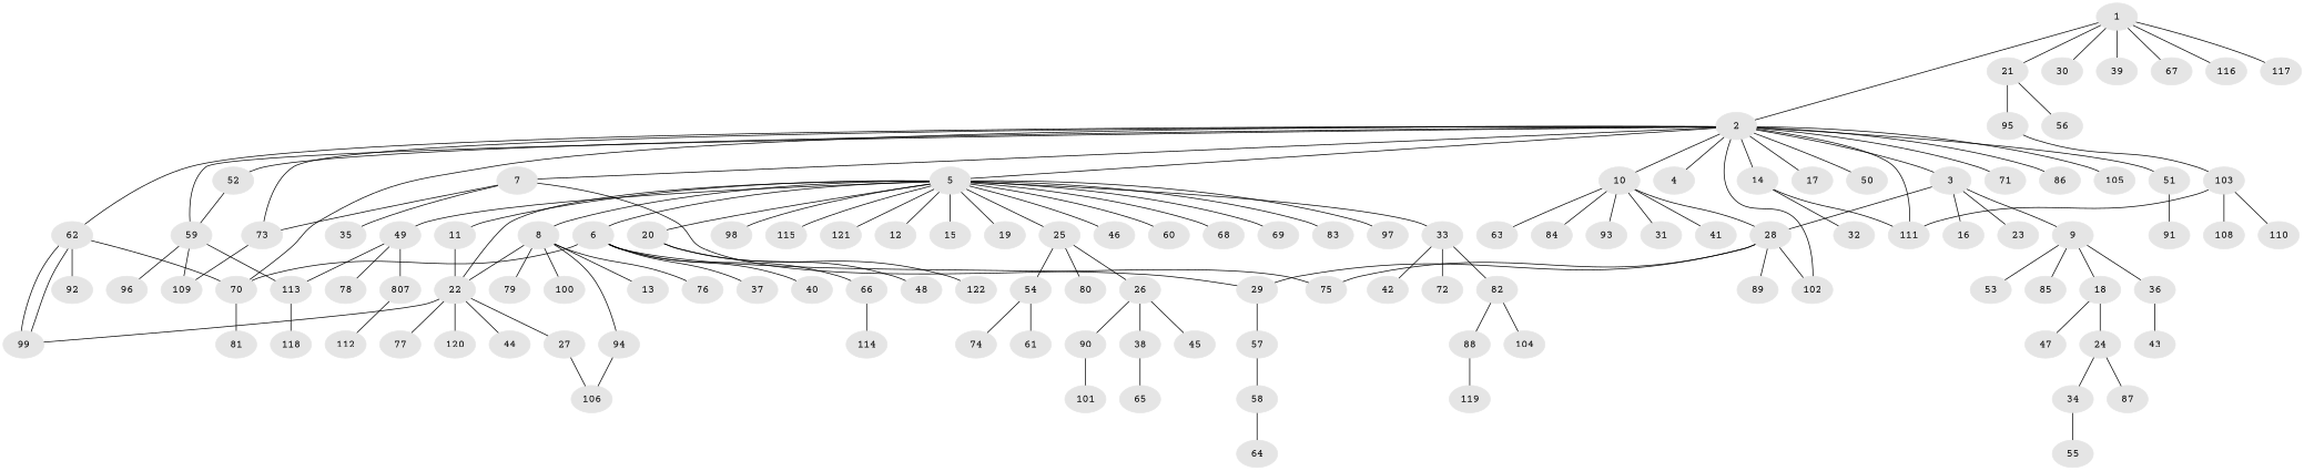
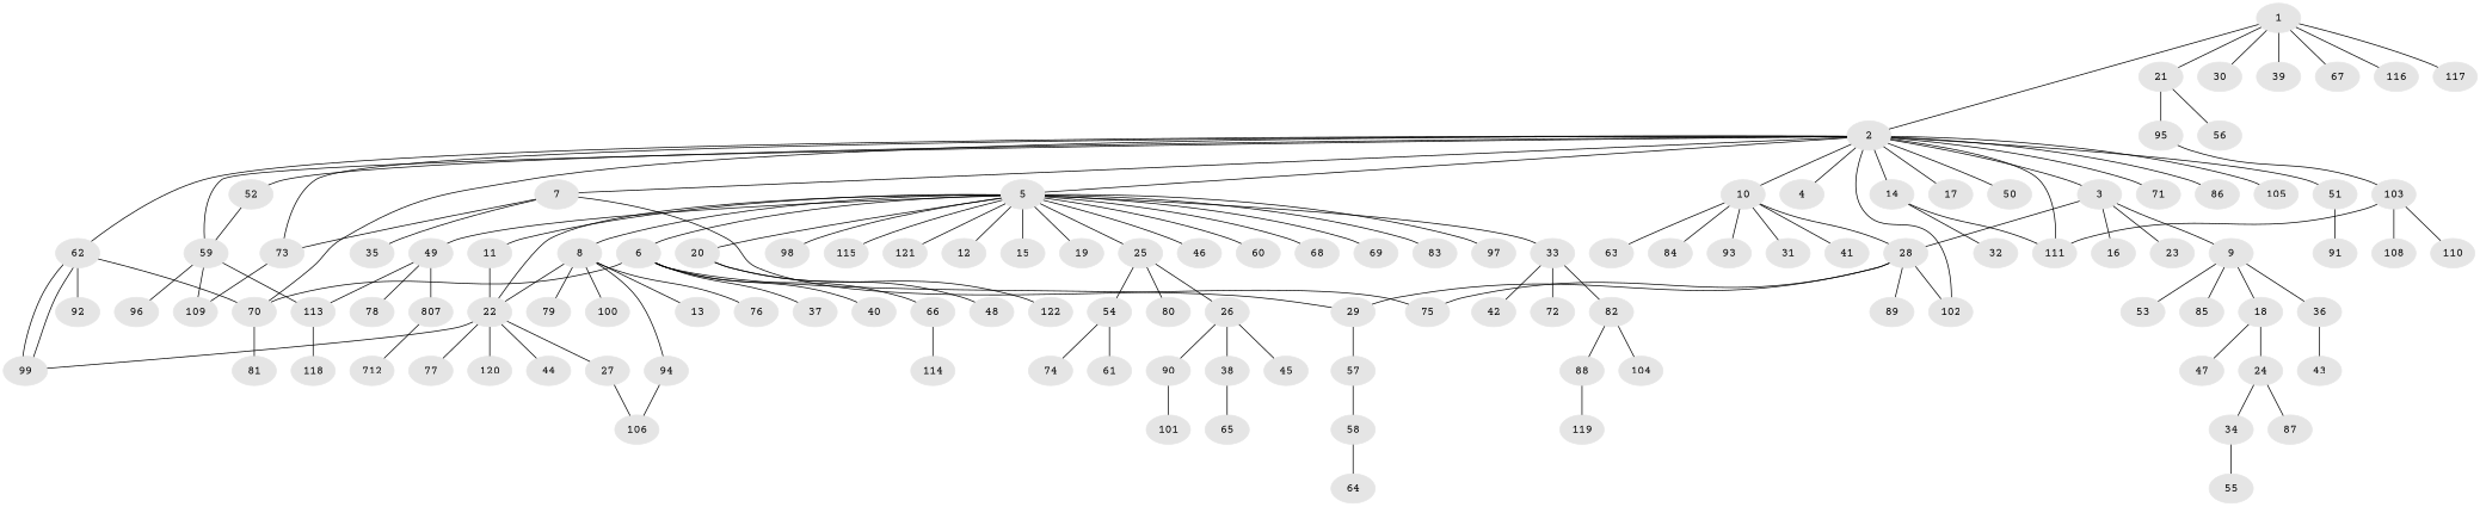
  graph {
    fontname="Courier Prime"
    node [color=gray90 fontname="Courier Prime" style=filled]
    edge [fontname="Courier Prime"]
    1
    2
    21
    30
    39
    67
    116
    117
    3
    4
    5
    7
    10
    14
    17
    50
    51
    52
    59
    62
    70
    71
    73
    86
    102
    105
    111
    56
    95
    9
    16
    23
    28
    6
    8
    11
    12
    15
    19
    20
    22
    25
    33
    46
    49
    60
    68
    69
    83
    97
    98
    115
    121
    35
    75
    31
    41
    63
    84
    93
    32
    91
    113
    96
    109
    99
    92
    81
    18
    36
    53
    85
    29
    89
    37
    40
    66
    13
    76
    79
    94
    100
    48
    122
    27
    44
    77
    120
    26
    54
    80
    42
    72
    82
    78
    n96 [label=807]
    57
    114
    106
    24
    47
    43
    34
    87
    103
    55
    38
    45
    90
    61
    74
    65
    101
    58
    88
    104
-   112
+   112 [label=712]
    118
    64
    119
    108
    110
    1 -- 2
    1 -- 21
    1 -- 30
    1 -- 39
    1 -- 67
    1 -- 116
    1 -- 117
    2 -- 3
    2 -- 4
    2 -- 5
    2 -- 7
    2 -- 10
    2 -- 14
    2 -- 17
    2 -- 50
    2 -- 51
    2 -- 52
    2 -- 59
    2 -- 62
    2 -- 70
    2 -- 71
    2 -- 73
    2 -- 86
    2 -- 102
    2 -- 105
    2 -- 111
    21 -- 56
    21 -- 95
    3 -- 9
    3 -- 16
    3 -- 23
    3 -- 28
    5 -- 6
    5 -- 8
    5 -- 11
    5 -- 12
    5 -- 15
    5 -- 19
    5 -- 20
    5 -- 22
    5 -- 25
    5 -- 33
    5 -- 46
    5 -- 49
    5 -- 60
    5 -- 68
    5 -- 69
    5 -- 83
    5 -- 97
    5 -- 98
    5 -- 115
    5 -- 121
    7 -- 73
    7 -- 35
    7 -- 75
    10 -- 28
    10 -- 31
    10 -- 41
    10 -- 63
    10 -- 84
    10 -- 93
    14 -- 111
    14 -- 32
    51 -- 91
    52 -- 59
    59 -- 113
    59 -- 96
    59 -- 109
    62 -- 70
    62 -- 99
    62 -- 99
    62 -- 92
    70 -- 81
    73 -- 109
    95 -- 103
    9 -- 18
    9 -- 36
    9 -- 53
    9 -- 85
    28 -- 102
    28 -- 75
    28 -- 29
    28 -- 89
    6 -- 70
    6 -- 29
    6 -- 37
    6 -- 40
    6 -- 66
    8 -- 22
    8 -- 13
    8 -- 76
    8 -- 79
    8 -- 94
    8 -- 100
    11 -- 22
    20 -- 48
    20 -- 122
    22 -- 99
    22 -- 27
    22 -- 44
    22 -- 77
    22 -- 120
    25 -- 26
    25 -- 54
    25 -- 80
    33 -- 42
    33 -- 72
    33 -- 82
    49 -- 113
    49 -- 78
    49 -- n96
    113 -- 118
    18 -- 24
    18 -- 47
    36 -- 43
    29 -- 57
    66 -- 114
    94 -- 106
    27 -- 106
    26 -- 38
    26 -- 45
    26 -- 90
    54 -- 61
    54 -- 74
    82 -- 88
    82 -- 104
    n96 -- 112
    57 -- 58
    24 -- 34
    24 -- 87
    34 -- 55
    103 -- 111
    103 -- 108
    103 -- 110
    38 -- 65
    90 -- 101
    58 -- 64
    88 -- 119
  }
